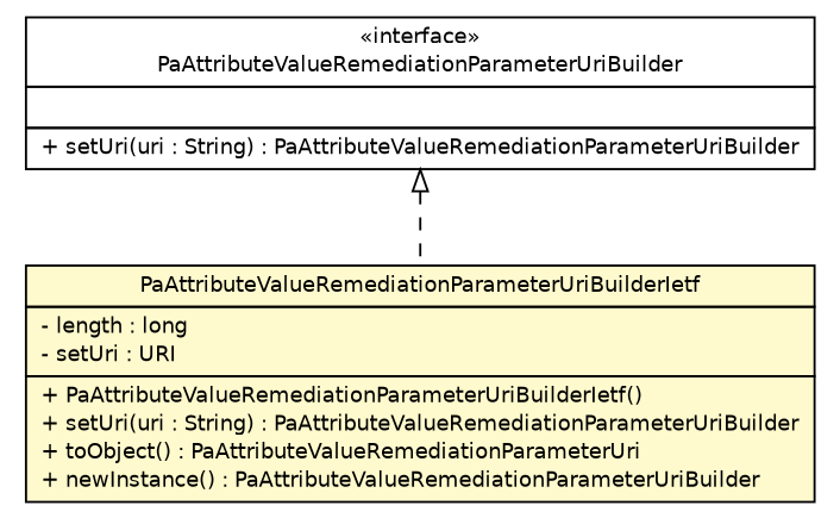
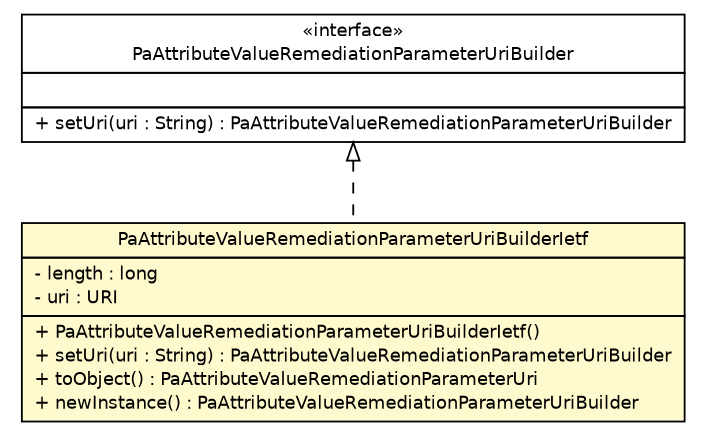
  digraph {
    nodesep=0.25
    ranksep=0.5
    fontname="DejaVu Sans"
    node [fontcolor=black fontname="DejaVu Sans" fontsize=10.0 shape=plaintext]
-   n1 [label=<<table title="org.ietf.nea.pa.attribute.util.PaAttributeValueRemediationParameterUriBuilderIetf" border="0" cellborder="1" cellspacing="0" cellpadding="2" port="p" bgcolor="lemonChiffon" href="./PaAttributeValueRemediationParameterUriBuilderIetf.html"> 		<tr><td><table border="0" cellspacing="0" cellpadding="1"> <tr><td align="center" balign="center"> PaAttributeValueRemediationParameterUriBuilderIetf </td></tr> 		</table></td></tr> 		<tr><td><table border="0" cellspacing="0" cellpadding="1"> <tr><td align="left" balign="left"> - length : long </td></tr> <tr><td align="left" balign="left"> - setUri : URI </td></tr> 		</table></td></tr> 		<tr><td><table border="0" cellspacing="0" cellpadding="1"> <tr><td align="left" balign="left"> + PaAttributeValueRemediationParameterUriBuilderIetf() </td></tr> <tr><td align="left" balign="left"> + setUri(uri : String) : PaAttributeValueRemediationParameterUriBuilder </td></tr> <tr><td align="left" balign="left"> + toObject() : PaAttributeValueRemediationParameterUri </td></tr> <tr><td align="left" balign="left"> + newInstance() : PaAttributeValueRemediationParameterUriBuilder </td></tr> 		</table></td></tr> 		</table>>]
+   n1 [label=<<table title="org.ietf.nea.pa.attribute.util.PaAttributeValueRemediationParameterUriBuilderIetf" border="0" cellborder="1" cellspacing="0" cellpadding="2" port="p" bgcolor="lemonChiffon" href="./PaAttributeValueRemediationParameterUriBuilderIetf.html"> 		<tr><td><table border="0" cellspacing="0" cellpadding="1"> <tr><td align="center" balign="center"> PaAttributeValueRemediationParameterUriBuilderIetf </td></tr> 		</table></td></tr> 		<tr><td><table border="0" cellspacing="0" cellpadding="1"> <tr><td align="left" balign="left"> - length : long </td></tr> <tr><td align="left" balign="left"> - uri : URI </td></tr> 		</table></td></tr> 		<tr><td><table border="0" cellspacing="0" cellpadding="1"> <tr><td align="left" balign="left"> + PaAttributeValueRemediationParameterUriBuilderIetf() </td></tr> <tr><td align="left" balign="left"> + setUri(uri : String) : PaAttributeValueRemediationParameterUriBuilder </td></tr> <tr><td align="left" balign="left"> + toObject() : PaAttributeValueRemediationParameterUri </td></tr> <tr><td align="left" balign="left"> + newInstance() : PaAttributeValueRemediationParameterUriBuilder </td></tr> 		</table></td></tr> 		</table>>]
    n2 [label=<<table title="org.ietf.nea.pa.attribute.util.PaAttributeValueRemediationParameterUriBuilder" border="0" cellborder="1" cellspacing="0" cellpadding="2" port="p" href="./PaAttributeValueRemediationParameterUriBuilder.html"> 		<tr><td><table border="0" cellspacing="0" cellpadding="1"> <tr><td align="center" balign="center"> &#171;interface&#187; </td></tr> <tr><td align="center" balign="center"> PaAttributeValueRemediationParameterUriBuilder </td></tr> 		</table></td></tr> 		<tr><td><table border="0" cellspacing="0" cellpadding="1"> <tr><td align="left" balign="left">  </td></tr> 		</table></td></tr> 		<tr><td><table border="0" cellspacing="0" cellpadding="1"> <tr><td align="left" balign="left"> + setUri(uri : String) : PaAttributeValueRemediationParameterUriBuilder </td></tr> 		</table></td></tr> 		</table>>]
    n2 -> n1 [arrowtail=empty dir=back fontname="DejaVu Sans" fontsize=10 headport=p labelfontname=Helvetica labelfontsize=10 style=dashed tailport=p]
  }
